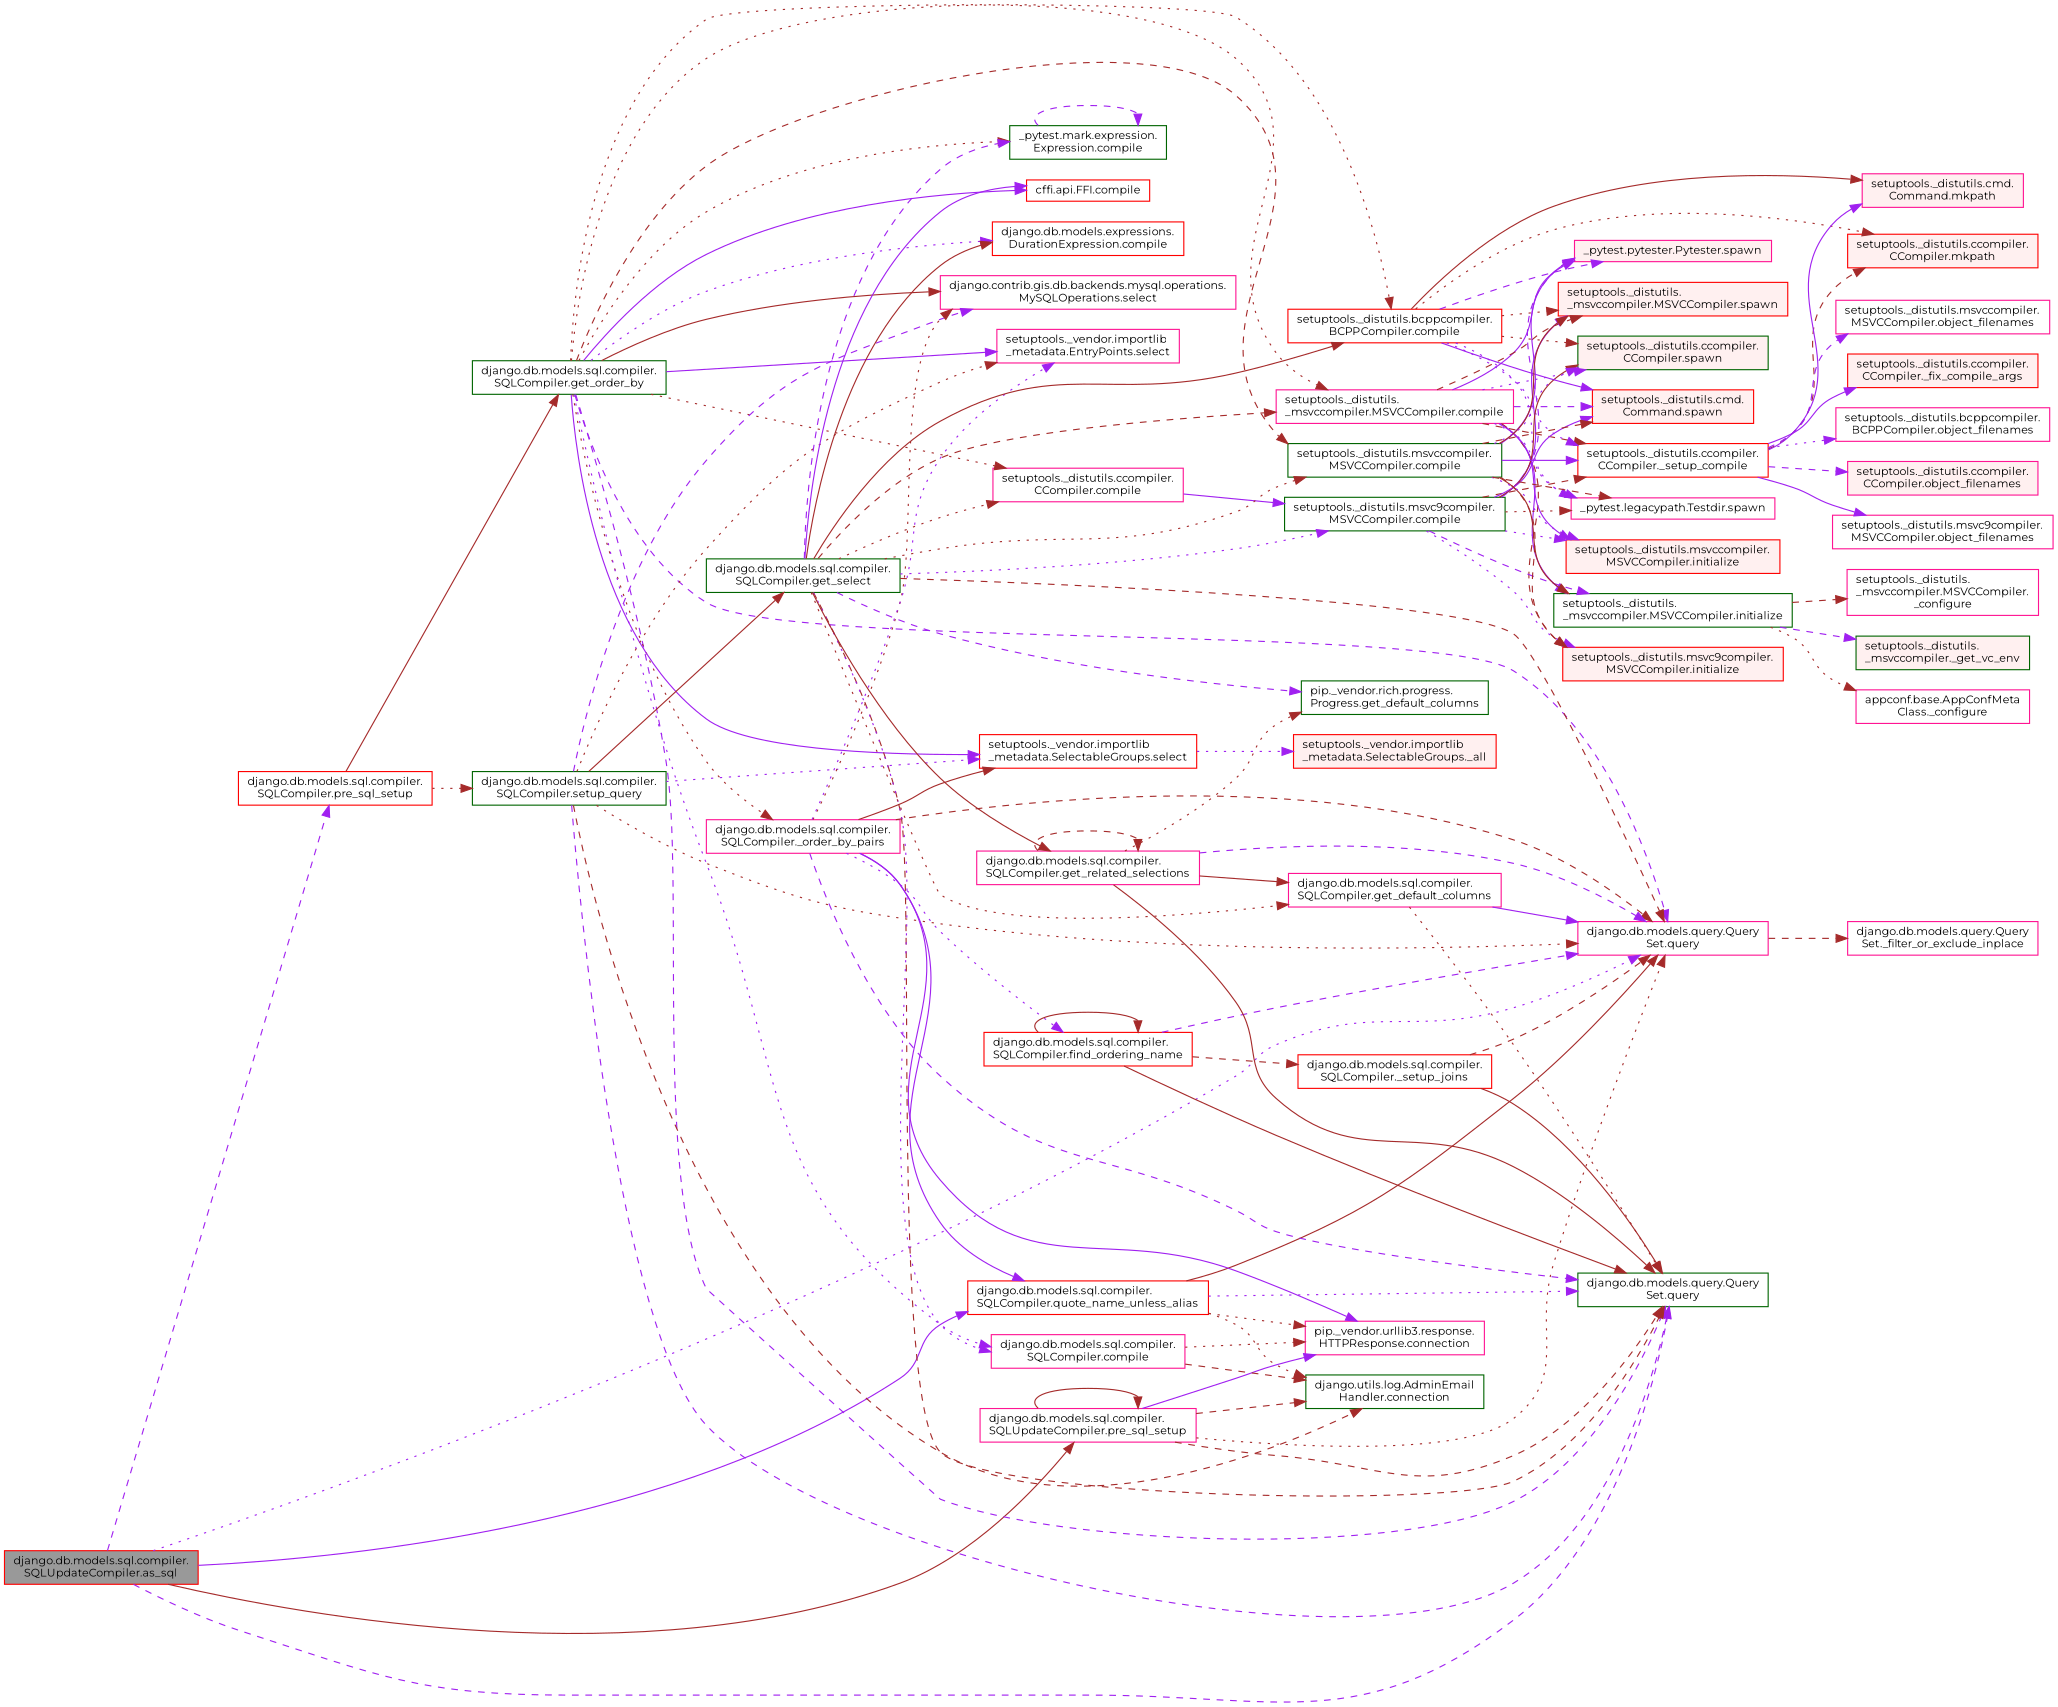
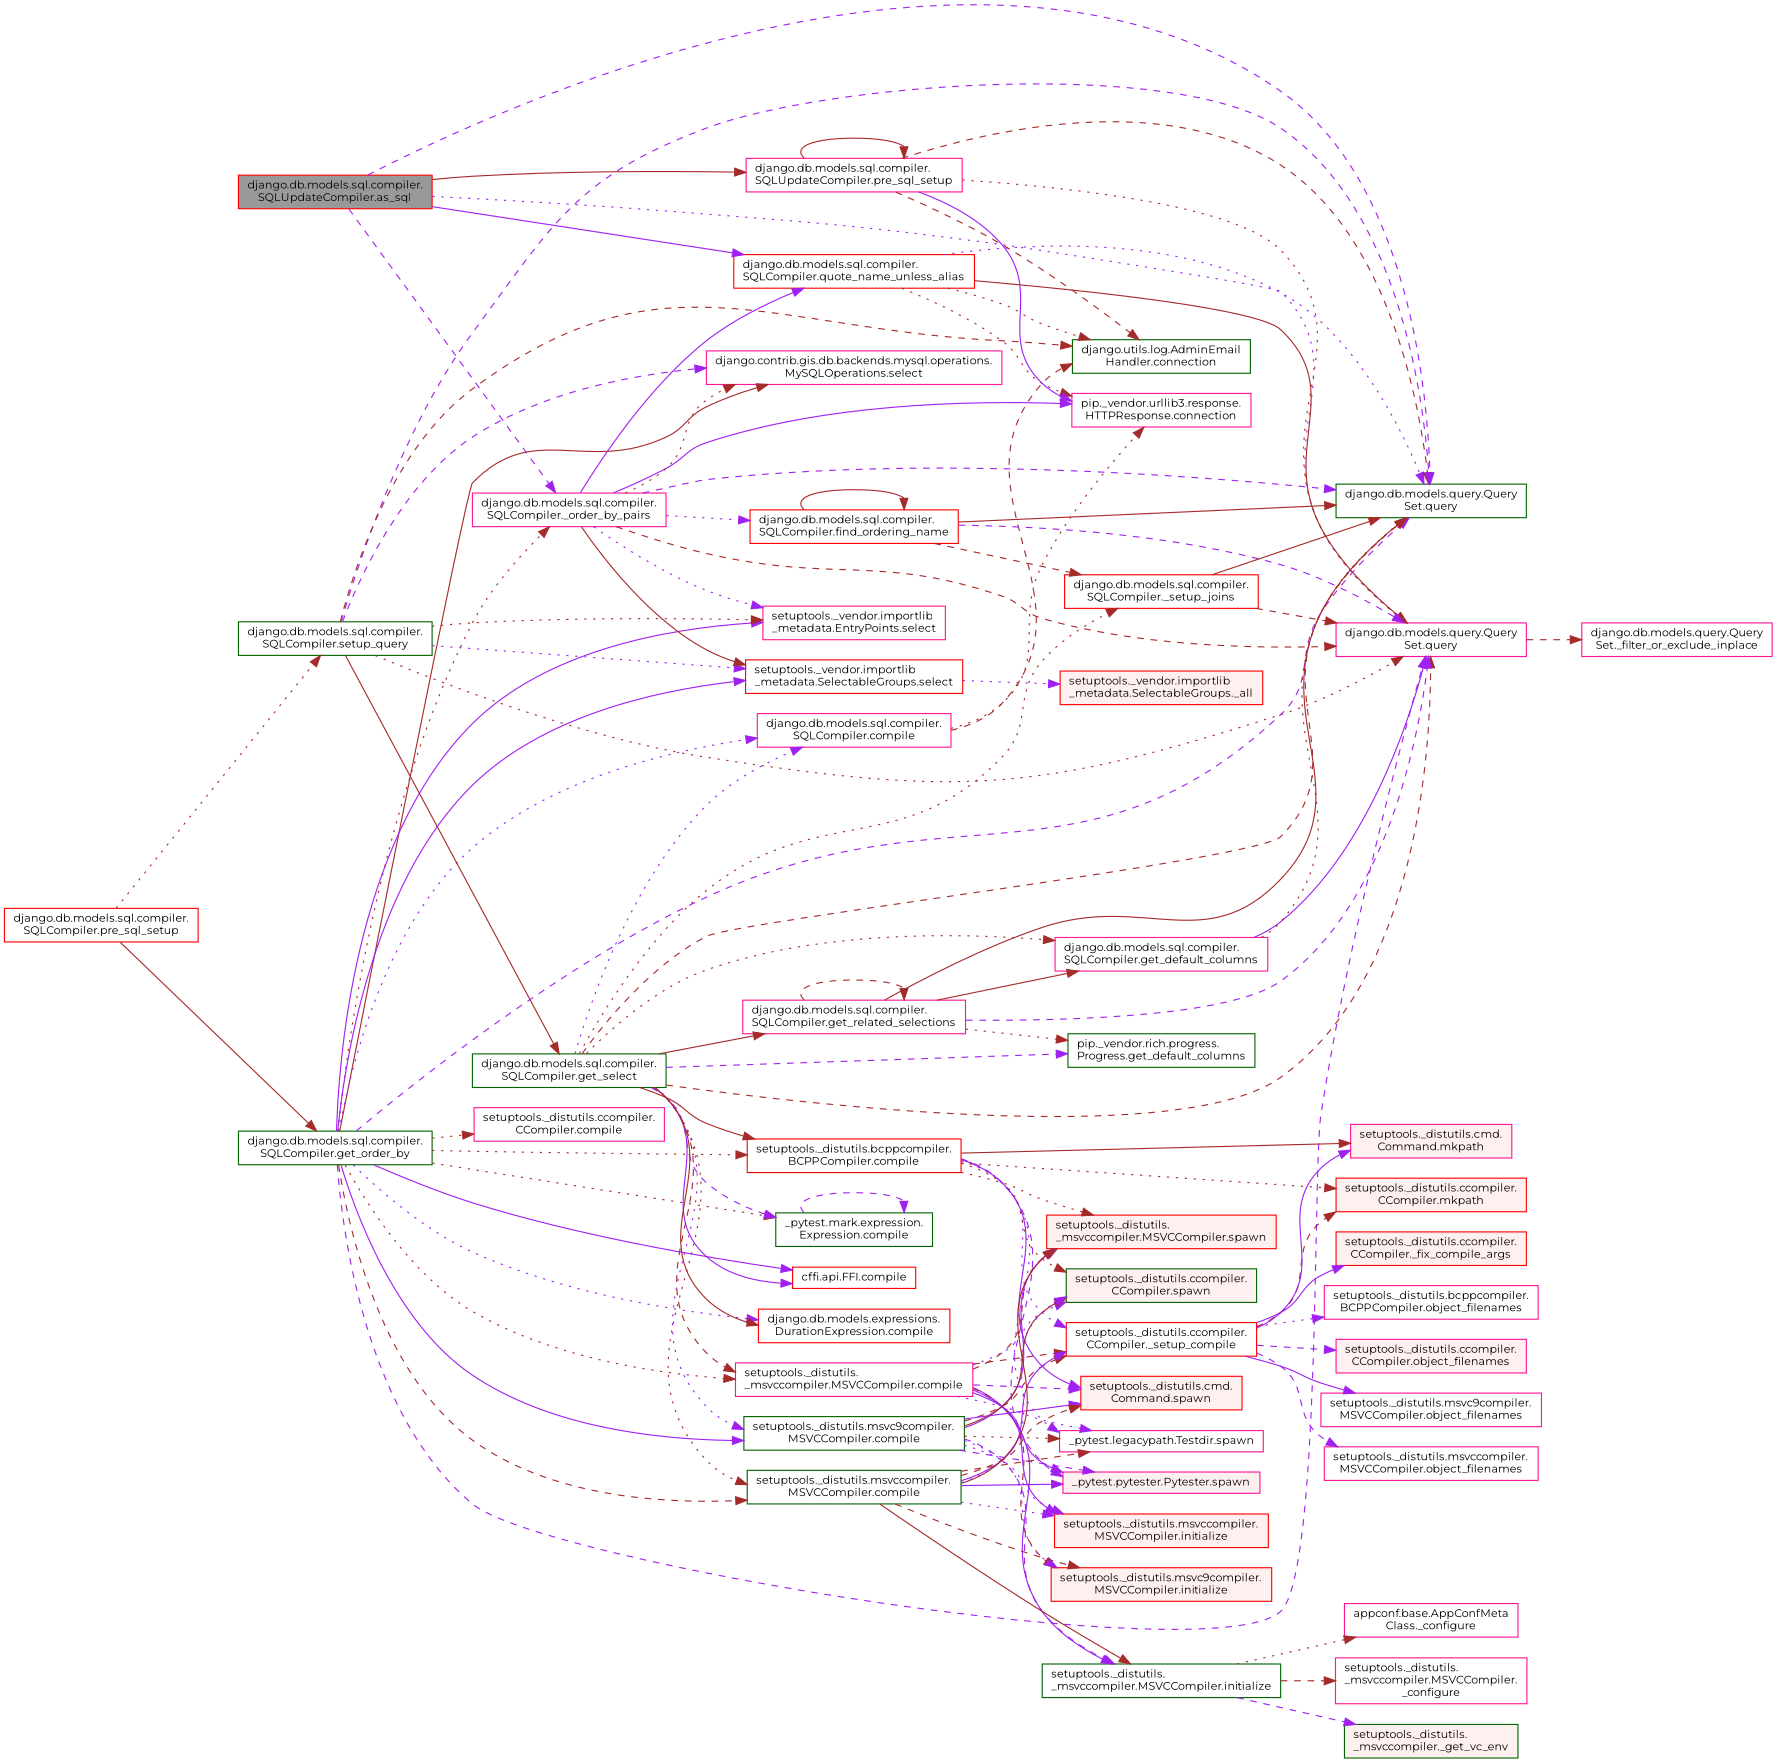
  digraph {
    fontname=Montserrat
    rankdir=LR
    node [color=deeppink fillcolor=white fontname=Montserrat fontsize=10 shape=box style=filled]
    edge [color=brown fontname=Montserrat fontsize=10 labelfontname=Helvetica labelfontsize=10 style=dotted]
    n1 [color=red fillcolor=grey60 fontcolor=black height=0.2 label="django.db.models.sql.compiler.\lSQLUpdateCompiler.as_sql" width=0.4]
    n2 [color=red height=0.2 label="django.db.models.sql.compiler.\lSQLCompiler.pre_sql_setup" width=0.4]
    n3 [height=0.2 label="django.db.models.query.Query\lSet.query" width=0.4]
    n4 [color=darkgreen height=0.2 label="django.db.models.query.Query\lSet.query" width=0.4]
    n5 [color=red height=0.2 label="django.db.models.sql.compiler.\lSQLCompiler.quote_name_unless_alias" width=0.4]
    n6 [height=0.2 label="django.db.models.sql.compiler.\lSQLUpdateCompiler.pre_sql_setup" width=0.4]
    n7 [color=darkgreen height=0.2 label="django.db.models.sql.compiler.\lSQLCompiler.get_order_by" width=0.4]
    n8 [color=darkgreen height=0.2 label="django.db.models.sql.compiler.\lSQLCompiler.setup_query" width=0.4]
    n9 [height=0.2 label="django.db.models.query.Query\lSet._filter_or_exclude_inplace" width=0.4]
    n10 [color=darkgreen height=0.2 label="django.utils.log.AdminEmail\lHandler.connection" width=0.4]
    n11 [height=0.2 label="pip._vendor.urllib3.response.\lHTTPResponse.connection" width=0.4]
    n12 [height=0.2 label="django.db.models.sql.compiler.\lSQLCompiler._order_by_pairs" width=0.4]
    n13 [height=0.2 label="django.contrib.gis.db.backends.mysql.operations.\lMySQLOperations.select" width=0.4]
    n14 [height=0.2 label="setuptools._vendor.importlib\l_metadata.EntryPoints.select" width=0.4]
    n15 [color=red height=0.2 label="setuptools._vendor.importlib\l_metadata.SelectableGroups.select" width=0.4]
    n16 [color=darkgreen height=0.2 label="_pytest.mark.expression.\lExpression.compile" width=0.4]
    n17 [color=red height=0.2 label="cffi.api.FFI.compile" width=0.4]
    n18 [color=red height=0.2 label="django.db.models.expressions.\lDurationExpression.compile" width=0.4]
    n19 [height=0.2 label="django.db.models.sql.compiler.\lSQLCompiler.compile" width=0.4]
    n20 [height=0.2 label="setuptools._distutils.\l_msvccompiler.MSVCCompiler.compile" width=0.4]
    n21 [color=red height=0.2 label="setuptools._distutils.bcppcompiler.\lBCPPCompiler.compile" width=0.4]
    n22 [height=0.2 label="setuptools._distutils.ccompiler.\lCCompiler.compile" width=0.4]
    n23 [color=darkgreen height=0.2 label="setuptools._distutils.msvc9compiler.\lMSVCCompiler.compile" width=0.4]
    n24 [color=darkgreen height=0.2 label="setuptools._distutils.msvccompiler.\lMSVCCompiler.compile" width=0.4]
    n25 [color=darkgreen height=0.2 label="django.db.models.sql.compiler.\lSQLCompiler.get_select" width=0.4]
    n26 [color=red height=0.2 label="django.db.models.sql.compiler.\lSQLCompiler.find_ordering_name" width=0.4]
    n27 [color=red fillcolor="#FFF0F0" height=0.2 label="setuptools._vendor.importlib\l_metadata.SelectableGroups._all" width=0.4]
    n28 [color=red height=0.2 label="setuptools._distutils.ccompiler.\lCCompiler._setup_compile" width=0.4]
    n29 [color=darkgreen height=0.2 label="setuptools._distutils.\l_msvccompiler.MSVCCompiler.initialize" width=0.4]
    n30 [color=red fillcolor="#FFF0F0" height=0.2 label="setuptools._distutils.msvc9compiler.\lMSVCCompiler.initialize" width=0.4]
    n31 [color=red fillcolor="#FFF0F0" height=0.2 label="setuptools._distutils.msvccompiler.\lMSVCCompiler.initialize" width=0.4]
    n32 [height=0.2 label="_pytest.legacypath.Testdir.spawn" width=0.4]
    n33 [fillcolor="#FFF0F0" height=0.2 label="_pytest.pytester.Pytester.spawn" width=0.4]
    n34 [color=red fillcolor="#FFF0F0" height=0.2 label="setuptools._distutils.\l_msvccompiler.MSVCCompiler.spawn" width=0.4]
    n35 [color=darkgreen fillcolor="#FFF0F0" height=0.2 label="setuptools._distutils.ccompiler.\lCCompiler.spawn" width=0.4]
    n36 [color=red fillcolor="#FFF0F0" height=0.2 label="setuptools._distutils.cmd.\lCommand.spawn" width=0.4]
    n37 [color=red fillcolor="#FFF0F0" height=0.2 label="setuptools._distutils.ccompiler.\lCCompiler.mkpath" width=0.4]
    n38 [fillcolor="#FFF0F0" height=0.2 label="setuptools._distutils.cmd.\lCommand.mkpath" width=0.4]
    n39 [color=red height=0.2 label="django.db.models.sql.compiler.\lSQLCompiler._setup_joins" width=0.4]
    n40 [color=red fillcolor="#FFF0F0" height=0.2 label="setuptools._distutils.ccompiler.\lCCompiler._fix_compile_args" width=0.4]
    n41 [height=0.2 label="setuptools._distutils.bcppcompiler.\lBCPPCompiler.object_filenames" width=0.4]
    n42 [fillcolor="#FFF0F0" height=0.2 label="setuptools._distutils.ccompiler.\lCCompiler.object_filenames" width=0.4]
    n43 [height=0.2 label="setuptools._distutils.msvc9compiler.\lMSVCCompiler.object_filenames" width=0.4]
    n44 [height=0.2 label="setuptools._distutils.msvccompiler.\lMSVCCompiler.object_filenames" width=0.4]
    n45 [height=0.2 label="appconf.base.AppConfMeta\lClass._configure" width=0.4]
    n46 [height=0.2 label="setuptools._distutils.\l_msvccompiler.MSVCCompiler.\l_configure" width=0.4]
    n47 [color=darkgreen fillcolor="#FFF0F0" height=0.2 label="setuptools._distutils.\l_msvccompiler._get_vc_env" width=0.4]
    n48 [height=0.2 label="django.db.models.sql.compiler.\lSQLCompiler.get_default_columns" width=0.4]
    n49 [color=darkgreen height=0.2 label="pip._vendor.rich.progress.\lProgress.get_default_columns" width=0.4]
    n50 [height=0.2 label="django.db.models.sql.compiler.\lSQLCompiler.get_related_selections" width=0.4]
-   n1 -> n2 [color=purple style=dashed]
+   n1 -> n12 [color=purple style=dashed]
    n1 -> n3 [color=purple]
    n1 -> n4 [color=purple style=dashed]
    n1 -> n5 [color=purple style=solid]
    n1 -> n6 [style=solid]
    n2 -> n7 [style=solid]
    n2 -> n8
    n3 -> n9 [style=dashed]
    n5 -> n3 [style=solid]
    n5 -> n4 [color=purple]
    n5 -> n10
    n5 -> n11
    n6 -> n3
    n6 -> n4 [style=dashed]
    n6 -> n6 [style=solid]
    n6 -> n10 [style=dashed]
    n6 -> n11 [color=purple style=solid]
    n7 -> n3 [color=purple style=dashed]
    n7 -> n4 [color=purple style=dashed]
    n7 -> n12
    n7 -> n13 [style=solid]
    n7 -> n14 [color=purple style=solid]
    n7 -> n15 [color=purple style=solid]
    n7 -> n16
    n7 -> n17 [color=purple style=solid]
    n7 -> n18 [color=purple]
    n7 -> n19 [color=purple]
    n7 -> n20
    n7 -> n21
    n7 -> n22
-   n22 -> n23 [color=purple style=solid]
+   n7 -> n23 [color=purple style=solid]
    n7 -> n24 [style=dashed]
    n8 -> n3
    n8 -> n4 [color=purple style=dashed]
    n8 -> n10 [style=dashed]
    n8 -> n13 [color=purple style=dashed]
    n8 -> n14
    n8 -> n15 [color=purple]
    n8 -> n25 [style=solid]
    n12 -> n3 [style=dashed]
    n12 -> n4 [color=purple style=dashed]
    n12 -> n5 [color=purple style=solid]
    n12 -> n11 [color=purple style=solid]
    n12 -> n13
    n12 -> n14 [color=purple]
    n12 -> n15 [style=solid]
    n12 -> n26 [color=purple]
    n15 -> n27 [color=purple]
    n16 -> n16 [color=purple style=dashed]
    n19 -> n10 [style=dashed]
    n19 -> n11
    n20 -> n28 [style=dashed]
    n20 -> n29 [color=purple style=solid]
    n20 -> n30 [style=dashed]
    n20 -> n31 [color=purple style=solid]
    n20 -> n32 [color=purple]
    n20 -> n33 [color=purple style=solid]
    n20 -> n34 [style=dashed]
    n20 -> n35 [color=purple]
    n20 -> n36 [color=purple style=dashed]
    n21 -> n28 [color=purple]
    n21 -> n32 [color=purple]
    n21 -> n33 [color=purple style=dashed]
    n21 -> n34
    n21 -> n35
    n21 -> n36 [color=purple style=solid]
    n21 -> n37
    n21 -> n38 [style=solid]
    n23 -> n28 [style=dashed]
    n23 -> n29 [color=purple style=dashed]
    n23 -> n30 [color=purple]
    n23 -> n31 [color=purple]
    n23 -> n32
    n23 -> n33 [color=purple style=dashed]
    n23 -> n34 [color=purple style=solid]
    n23 -> n35 [style=solid]
    n23 -> n36 [color=purple style=solid]
    n24 -> n28 [color=purple style=solid]
    n24 -> n29 [style=solid]
    n24 -> n30 [style=dashed]
    n24 -> n31 [color=purple]
    n24 -> n32 [style=dashed]
    n24 -> n33 [color=purple style=solid]
    n24 -> n34 [style=solid]
    n24 -> n35 [color=purple]
    n24 -> n36 [style=dashed]
    n25 -> n3 [style=dashed]
    n25 -> n4 [style=dashed]
    n25 -> n16 [color=purple style=dashed]
    n25 -> n17 [color=purple style=solid]
    n25 -> n18 [style=solid]
    n25 -> n19 [color=purple]
    n25 -> n20 [style=dashed]
    n25 -> n21 [style=solid]
-   n25 -> n22
+   n25 -> n39
    n25 -> n23 [color=purple]
    n25 -> n24
    n25 -> n48
    n25 -> n49 [color=purple style=dashed]
    n25 -> n50 [style=solid]
    n26 -> n3 [color=purple style=dashed]
    n26 -> n4 [style=solid]
    n26 -> n26 [style=solid]
    n26 -> n39 [style=dashed]
    n28 -> n37 [style=dashed]
    n28 -> n38 [color=purple style=solid]
    n28 -> n40 [color=purple style=solid]
    n28 -> n41 [color=purple]
    n28 -> n42 [color=purple style=dashed]
    n28 -> n43 [color=purple style=solid]
    n28 -> n44 [color=purple style=dashed]
    n29 -> n45
    n29 -> n46 [style=dashed]
    n29 -> n47 [color=purple style=dashed]
    n39 -> n3 [style=dashed]
    n39 -> n4 [style=solid]
    n48 -> n3 [color=purple style=solid]
    n48 -> n4
    n50 -> n3 [color=purple style=dashed]
    n50 -> n4 [style=solid]
    n50 -> n48 [style=solid]
    n50 -> n49
    n50 -> n50 [style=dashed]
  }
